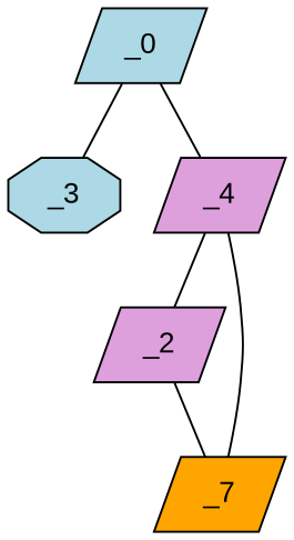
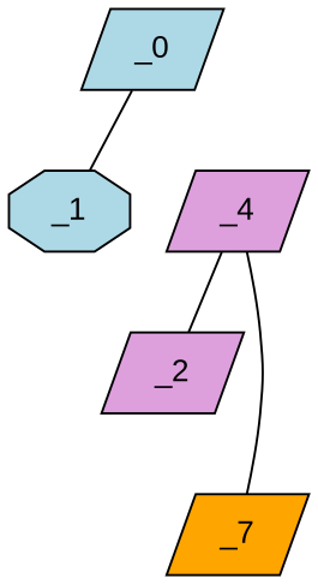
  graph {
    fontname="Liberation Sans"
    node [fillcolor=lightblue fontname="Liberation Sans" shape=parallelogram style=filled]
    edge [fontname="Liberation Sans"]
    _0 [x=1.56836 y=1.27024]
-   _1 [shape=octagon x=1.80618 y=2.87115 label=_3]
+   _1 [shape=octagon x=1.80618 y=2.87115]
    _4 [fillcolor=plum x=0.555279 y=2.76264]
    _2 [fillcolor=plum x=2.53441 y=0.421834]
    n5 [fillcolor=orange label=_7 x=0.778555 y=0.0464706]
    _0 -- _1
-   _0 -- _4
    _4 -- _2
-   _2 -- n5
    n5 -- _4
  }
